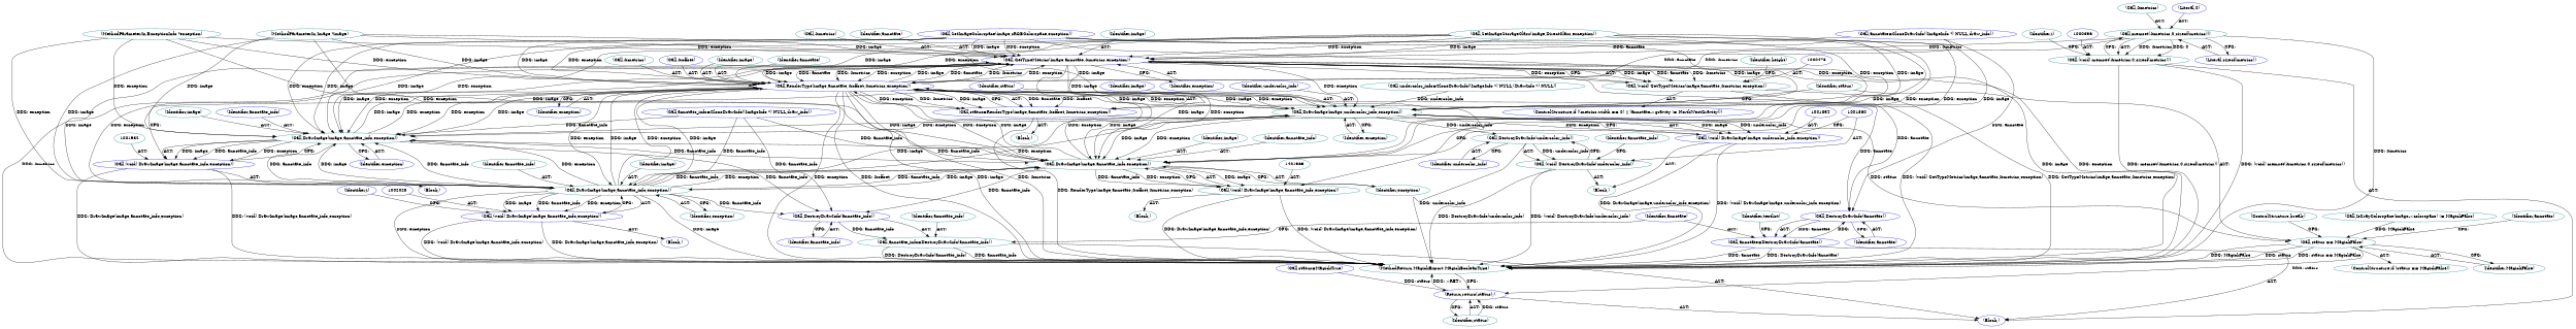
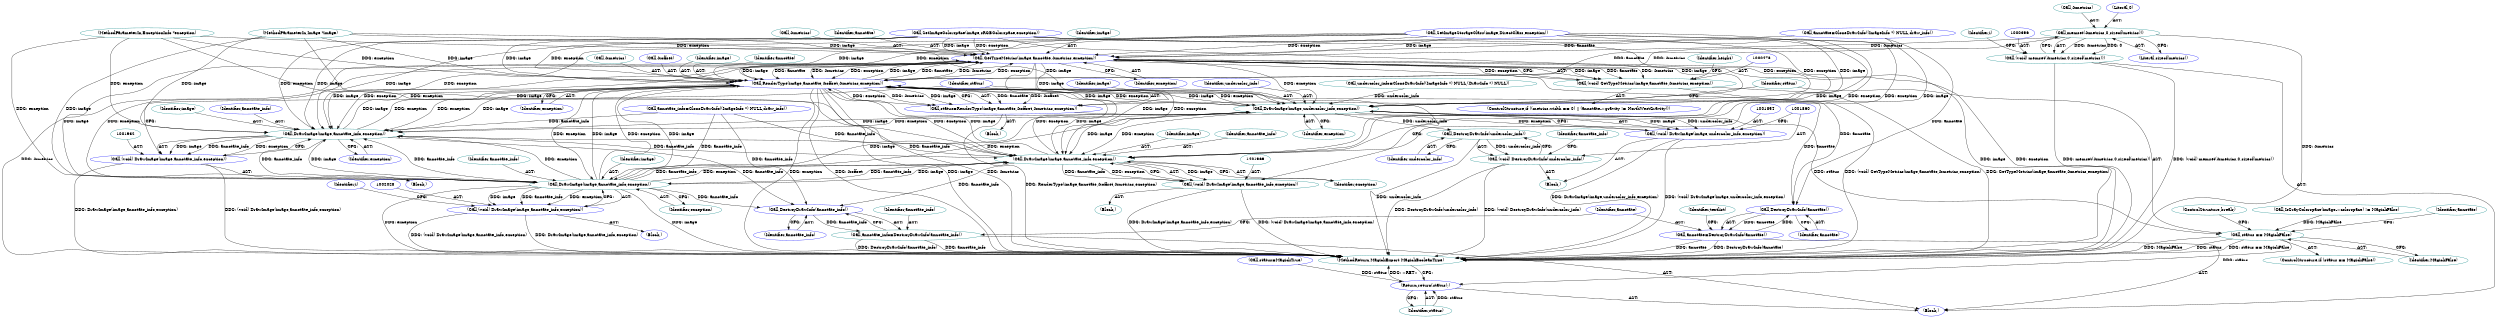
  digraph {
    node [color=teal]
    n1 [label="(Call,memset(&metrics,0,sizeof(metrics)))"]
    n2 [label="(Call,(void) memset(&metrics,0,sizeof(metrics)))"]
    n3 [color=blue label="(Call,GetTypeMetrics(image,annotate,&metrics,exception))"]
    n4 [color=blue label="(Call,RenderType(image,annotate,&offset,&metrics,exception))"]
    n5 [label="(MethodReturn,MagickExport MagickBooleanType)"]
    n6 [color=blue label="(Literal,sizeof(metrics))"]
    n7 [color=blue label="(Block,)"]
    n8 [label="(Call,(void) GetTypeMetrics(image,annotate,&metrics,exception))"]
    n9 [label="(Call,DrawImage(image,undercolor_info,exception))"]
    n10 [label="(Call,DrawImage(image,annotate_info,exception))"]
    n11 [label="(Call,DrawImage(image,annotate_info,exception))"]
    n12 [color=blue label="(Call,DestroyDrawInfo(annotate))"]
    n13 [color=blue label="(Identifier,exception)"]
    n14 [label="(Call,DrawImage(image,annotate_info,exception))"]
    n15 [color=blue label="(Call,status=RenderType(image,annotate,&offset,&metrics,exception))"]
    n16 [color=blue label="(Identifier,exception)"]
    n17 [color=blue label="(Return,return(status);)"]
    n18 [color=blue label="(ControlStructure,if ((metrics.width == 0) || (annotate->gravity != NorthWestGravity)))"]
    n19 [color=blue label="(Call,(void) DrawImage(image,undercolor_info,exception))"]
    n20 [label="(Call,DestroyDrawInfo(undercolor_info))"]
    n21 [label="(Identifier,exception)"]
    n22 [color=blue label="(Call,(void) DrawImage(image,annotate_info,exception))"]
    n23 [color=blue label="(Call,DestroyDrawInfo(annotate_info))"]
    n24 [color=blue label="(Identifier,exception)"]
    n25 [label="(Call,(void) DrawImage(image,annotate_info,exception))"]
    n26 [label="(Identifier,exception)"]
    n27 [color=blue label="(Call,annotate=DestroyDrawInfo(annotate))"]
    n28 [color=blue label="(Identifier,annotate)"]
    n29 [label="(Block,)"]
    n30 [label="(Call,(void) DestroyDrawInfo(undercolor_info))"]
    n31 [color=blue label="(Identifier,undercolor_info)"]
    n32 [color=blue label="(Block,)"]
    n33 [color=blue label="(Call,(void) DrawImage(image,annotate_info,exception))"]
    n34 [label="(Identifier,exception)"]
    n35 [label="(Call,annotate_info=DestroyDrawInfo(annotate_info))"]
    n36 [color=blue label="(Identifier,annotate_info)"]
    n37 [label="(Block,)"]
    n38 [label="(Call,status == MagickFalse)"]
    n39 [label="(Block,)"]
    n40 [label="(Identifier,MagickFalse)"]
    n41 [label="(ControlStructure,if (status == MagickFalse))"]
    n42 [label="(Identifier,status)"]
    n43 [color=blue label="(Block,)"]
-   n44 [label="(Call,SetImageStorageClass(image,DirectClass,exception))"]
+   n44 [color=blue label="(Call,SetImageStorageClass(image,DirectClass,exception))"]
    n45 [color=blue label="(Call,status=MagickTrue)"]
    n46 [label="(Call,&metrics)"]
    n47 [label="(Identifier,annotate_info)"]
    n48 [label="(MethodParameterIn,ExceptionInfo *exception)"]
    n49 [label="(Call,&metrics)"]
    n50 [label="(Identifier,annotate_info)"]
    n51 [label="(Identifier,annotate_info)"]
    n52 [label="(Call,&metrics)"]
    n53 [color=blue label="(Identifier,image)"]
    n54 [color=blue label="(Identifier,annotate)"]
    n55 [label="(Call,IsGrayColorspace(image->colorspace) != MagickFalse)"]
    n56 [color=blue label="(Identifier,undercolor_info)"]
    n57 [color=blue label="(Call,&offset)"]
    n58 [label="(Identifier,image)"]
    n59 [label="(Identifier,image)"]
    n60 [label="(Identifier,image)"]
    n61 [label="(Identifier,annotate)"]
    n62 [label="(Identifier,image)"]
    n63 [label="(Identifier,annotate)"]
    n64 [label="(Identifier,image)"]
    n65 [color=blue label="(Call,annotate=CloneDrawInfo((ImageInfo *) NULL,draw_info))"]
    n66 [color=blue label="(Call,annotate_info=CloneDrawInfo((ImageInfo *) NULL,draw_info))"]
    n67 [label="(Identifier,status)"]
    n68 [label="(ControlStructure,break;)"]
    n69 [label="(Identifier,annotate_info)"]
    n70 [label="(Identifier,textlist)"]
    n71 [color=blue label="(Call,SetImageColorspace(image,sRGBColorspace,exception))"]
    n72 [label="(Identifier,height)"]
    n73 [label="(Call,undercolor_info=CloneDrawInfo((ImageInfo *) NULL,(DrawInfo *) NULL))"]
    n74 [color=blue label="(Identifier,i)"]
    n75 [color=blue label="(Identifier,status)"]
    n76 [color=blue label="(Identifier,annotate_info)"]
    n77 [color=blue label="(Literal,0)"]
    n78 [label="(MethodParameterIn,Image *image)"]
    n79 [label="(Identifier,annotate)"]
    n80 [label="(Identifier,i)"]
    1000396 [color=blue]
    1000478 [color=blue]
    1001854 [color=blue]
    1001860 [color=blue]
    1001932
    n86 [label=1401969]
    1002028 [color=blue]
    n1 -> n2 [label="AST: "]
    n1 -> n2 [label="DDG: &metrics"]
    n1 -> n2 [label="DDG: 0"]
    n1 -> n3 [label="DDG: &metrics"]
    n1 -> n4 [label="DDG: &metrics"]
    n1 -> n5 [label="DDG: &metrics"]
    n1 -> n6 [label="CFG: "]
    n2 -> n1 [label="CFG: "]
    n2 -> n5 [label="DDG: memset(&metrics,0,sizeof(metrics))"]
    n2 -> n5 [label="DDG: (void) memset(&metrics,0,sizeof(metrics))"]
    n2 -> n7 [label="AST: "]
    n3 -> n4 [label="DDG: image"]
    n3 -> n4 [label="DDG: annotate"]
    n3 -> n4 [label="DDG: &metrics"]
    n3 -> n4 [label="DDG: exception"]
    n3 -> n5 [label="DDG: image"]
    n3 -> n5 [label="DDG: exception"]
    n3 -> n5 [label="DDG: &metrics"]
    n3 -> n8 [label="AST: "]
    n3 -> n8 [label="DDG: image"]
    n3 -> n8 [label="DDG: annotate"]
    n3 -> n8 [label="DDG: &metrics"]
    n3 -> n8 [label="DDG: exception"]
    n3 -> n9 [label="DDG: image"]
    n3 -> n9 [label="DDG: exception"]
    n3 -> n10 [label="DDG: image"]
    n3 -> n10 [label="DDG: exception"]
    n3 -> n11 [label="DDG: image"]
    n3 -> n11 [label="DDG: exception"]
    n3 -> n12 [label="DDG: annotate"]
    n3 -> n13 [label="CFG: "]
    n4 -> n3 [label="DDG: image"]
    n4 -> n3 [label="DDG: annotate"]
    n4 -> n3 [label="DDG: &metrics"]
    n4 -> n3 [label="DDG: exception"]
    n4 -> n5 [label="DDG: exception"]
    n4 -> n5 [label="DDG: &offset"]
    n4 -> n5 [label="DDG: image"]
    n4 -> n5 [label="DDG: &metrics"]
    n4 -> n9 [label="DDG: image"]
    n4 -> n9 [label="DDG: exception"]
    n4 -> n10 [label="DDG: image"]
    n4 -> n10 [label="DDG: exception"]
    n4 -> n11 [label="DDG: image"]
    n4 -> n11 [label="DDG: exception"]
    n4 -> n12 [label="DDG: annotate"]
    n4 -> n14 [label="DDG: image"]
    n4 -> n14 [label="DDG: exception"]
    n4 -> n15 [label="AST: "]
    n4 -> n15 [label="DDG: annotate"]
    n4 -> n15 [label="DDG: &offset"]
    n4 -> n15 [label="DDG: exception"]
    n4 -> n15 [label="DDG: &metrics"]
    n4 -> n15 [label="DDG: image"]
    n4 -> n16 [label="CFG: "]
    n5 -> n17 [label="CFG: "]
    n6 -> n1 [label="AST: "]
    n8 -> n3 [label="CFG: "]
    n8 -> n5 [label="DDG: GetTypeMetrics(image,annotate,&metrics,exception)"]
    n8 -> n5 [label="DDG: (void) GetTypeMetrics(image,annotate,&metrics,exception)"]
    n8 -> n18 [label="AST: "]
    n9 -> n4 [label="DDG: image"]
    n9 -> n4 [label="DDG: exception"]
    n9 -> n10 [label="DDG: image"]
    n9 -> n10 [label="DDG: exception"]
    n9 -> n11 [label="DDG: image"]
    n9 -> n11 [label="DDG: exception"]
    n9 -> n19 [label="AST: "]
    n9 -> n19 [label="DDG: image"]
    n9 -> n19 [label="DDG: undercolor_info"]
    n9 -> n19 [label="DDG: exception"]
    n9 -> n20 [label="DDG: undercolor_info"]
    n9 -> n21 [label="CFG: "]
    n10 -> n4 [label="DDG: image"]
    n10 -> n4 [label="DDG: exception"]
    n10 -> n11 [label="DDG: annotate_info"]
    n10 -> n14 [label="DDG: annotate_info"]
    n10 -> n22 [label="AST: "]
    n10 -> n22 [label="DDG: image"]
    n10 -> n22 [label="DDG: annotate_info"]
    n10 -> n22 [label="DDG: exception"]
    n10 -> n23 [label="DDG: annotate_info"]
    n10 -> n24 [label="CFG: "]
    n11 -> n4 [label="DDG: image"]
    n11 -> n4 [label="DDG: exception"]
    n11 -> n10 [label="DDG: annotate_info"]
    n11 -> n14 [label="DDG: annotate_info"]
    n11 -> n23 [label="DDG: annotate_info"]
    n11 -> n25 [label="AST: "]
    n11 -> n25 [label="DDG: image"]
    n11 -> n25 [label="DDG: annotate_info"]
    n11 -> n25 [label="DDG: exception"]
    n11 -> n26 [label="CFG: "]
    n12 -> n27 [label="AST: "]
    n12 -> n27 [label="DDG: annotate"]
    n12 -> n28 [label="CFG: "]
    n13 -> n3 [label="AST: "]
    n14 -> n3 [label="DDG: image"]
    n14 -> n3 [label="DDG: exception"]
    n14 -> n4 [label="DDG: image"]
    n14 -> n4 [label="DDG: exception"]
    n14 -> n5 [label="DDG: exception"]
    n14 -> n5 [label="DDG: image"]
    n14 -> n9 [label="DDG: image"]
    n14 -> n9 [label="DDG: exception"]
    n14 -> n10 [label="DDG: image"]
    n14 -> n10 [label="DDG: annotate_info"]
    n14 -> n10 [label="DDG: exception"]
    n14 -> n11 [label="DDG: image"]
    n14 -> n11 [label="DDG: annotate_info"]
    n14 -> n11 [label="DDG: exception"]
    n14 -> n23 [label="DDG: annotate_info"]
    n14 -> n33 [label="AST: "]
    n14 -> n33 [label="DDG: image"]
    n14 -> n33 [label="DDG: annotate_info"]
    n14 -> n33 [label="DDG: exception"]
    n14 -> n34 [label="CFG: "]
    n15 -> n4 [label="CFG: "]
    n15 -> n5 [label="DDG: RenderType(image,annotate,&offset,&metrics,exception)"]
    n15 -> n38 [label="DDG: status"]
    n15 -> n39 [label="AST: "]
    n16 -> n4 [label="AST: "]
    n17 -> n5 [label="DDG: <RET>"]
    n17 -> n7 [label="AST: "]
    n17 -> n42 [label="CFG: "]
    n19 -> n5 [label="DDG: DrawImage(image,undercolor_info,exception)"]
    n19 -> n5 [label="DDG: (void) DrawImage(image,undercolor_info,exception)"]
    n19 -> n9 [label="CFG: "]
    n19 -> n29 [label="AST: "]
    n20 -> n5 [label="DDG: undercolor_info"]
    n20 -> n30 [label="AST: "]
    n20 -> n30 [label="DDG: undercolor_info"]
    n20 -> n31 [label="CFG: "]
    n21 -> n9 [label="AST: "]
    n22 -> n5 [label="DDG: DrawImage(image,annotate_info,exception)"]
    n22 -> n5 [label="DDG: (void) DrawImage(image,annotate_info,exception)"]
    n22 -> n10 [label="CFG: "]
    n22 -> n32 [label="AST: "]
    n23 -> n35 [label="AST: "]
    n23 -> n35 [label="DDG: annotate_info"]
    n23 -> n36 [label="CFG: "]
    n24 -> n10 [label="AST: "]
    n25 -> n5 [label="DDG: DrawImage(image,annotate_info,exception)"]
    n25 -> n5 [label="DDG: (void) DrawImage(image,annotate_info,exception)"]
    n25 -> n11 [label="CFG: "]
    n25 -> n37 [label="AST: "]
    n26 -> n11 [label="AST: "]
    n27 -> n5 [label="DDG: annotate"]
    n27 -> n5 [label="DDG: DestroyDrawInfo(annotate)"]
    n27 -> n7 [label="AST: "]
    n27 -> n12 [label="DDG: "]
    n28 -> n12 [label="AST: "]
    n30 -> n5 [label="DDG: (void) DestroyDrawInfo(undercolor_info)"]
    n30 -> n5 [label="DDG: DestroyDrawInfo(undercolor_info)"]
    n30 -> n20 [label="CFG: "]
    n30 -> n29 [label="AST: "]
    n31 -> n20 [label="AST: "]
    n33 -> n5 [label="DDG: DrawImage(image,annotate_info,exception)"]
    n33 -> n5 [label="DDG: (void) DrawImage(image,annotate_info,exception)"]
    n33 -> n14 [label="CFG: "]
    n33 -> n43 [label="AST: "]
    n34 -> n14 [label="AST: "]
    n35 -> n5 [label="DDG: annotate_info"]
    n35 -> n5 [label="DDG: DestroyDrawInfo(annotate_info)"]
    n35 -> n7 [label="AST: "]
+   n35 -> n23 [label="CFG: "]
    n36 -> n23 [label="AST: "]
    n38 -> n5 [label="DDG: MagickFalse"]
    n38 -> n5 [label="DDG: status"]
    n38 -> n5 [label="DDG: status == MagickFalse"]
    n38 -> n17 [label="DDG: status"]
    n38 -> n40 [label="CFG: "]
    n38 -> n41 [label="AST: "]
    n40 -> n38 [label="AST: "]
    n42 -> n17 [label="AST: "]
    n42 -> n17 [label="DDG: status"]
    n44 -> n3 [label="DDG: image"]
    n44 -> n3 [label="DDG: exception"]
    n44 -> n4 [label="DDG: image"]
    n44 -> n4 [label="DDG: exception"]
    n44 -> n9 [label="DDG: image"]
    n44 -> n9 [label="DDG: exception"]
    n44 -> n10 [label="DDG: image"]
    n44 -> n10 [label="DDG: exception"]
    n44 -> n11 [label="DDG: image"]
    n44 -> n11 [label="DDG: exception"]
    n45 -> n17 [label="DDG: status"]
    n46 -> n3 [label="AST: "]
    n47 -> n14 [label="AST: "]
    n48 -> n3 [label="DDG: exception"]
    n48 -> n4 [label="DDG: exception"]
    n48 -> n10 [label="DDG: exception"]
    n48 -> n11 [label="DDG: exception"]
    n48 -> n14 [label="DDG: exception"]
    n49 -> n1 [label="AST: "]
    n50 -> n30 [label="CFG: "]
    n51 -> n35 [label="AST: "]
    n52 -> n4 [label="AST: "]
    n53 -> n9 [label="AST: "]
    n54 -> n27 [label="AST: "]
    n54 -> n35 [label="CFG: "]
    n55 -> n38 [label="DDG: MagickFalse"]
    n56 -> n9 [label="AST: "]
    n57 -> n4 [label="AST: "]
    n58 -> n14 [label="AST: "]
    n59 -> n10 [label="AST: "]
    n60 -> n4 [label="AST: "]
    n61 -> n38 [label="CFG: "]
    n62 -> n11 [label="AST: "]
    n63 -> n3 [label="AST: "]
    n64 -> n3 [label="AST: "]
    n65 -> n3 [label="DDG: annotate"]
    n65 -> n4 [label="DDG: annotate"]
    n65 -> n12 [label="DDG: annotate"]
    n66 -> n10 [label="DDG: annotate_info"]
    n66 -> n11 [label="DDG: annotate_info"]
    n66 -> n14 [label="DDG: annotate_info"]
    n66 -> n23 [label="DDG: annotate_info"]
    n67 -> n15 [label="CFG: "]
    n67 -> n38 [label="AST: "]
    n68 -> n38 [label="CFG: "]
    n69 -> n11 [label="AST: "]
    n70 -> n27 [label="CFG: "]
    n71 -> n3 [label="DDG: image"]
    n71 -> n3 [label="DDG: exception"]
    n71 -> n4 [label="DDG: image"]
    n71 -> n4 [label="DDG: exception"]
    n71 -> n9 [label="DDG: image"]
    n71 -> n9 [label="DDG: exception"]
    n71 -> n10 [label="DDG: image"]
    n71 -> n10 [label="DDG: exception"]
    n71 -> n11 [label="DDG: image"]
    n71 -> n11 [label="DDG: exception"]
    n72 -> n8 [label="CFG: "]
    n73 -> n9 [label="DDG: undercolor_info"]
    n74 -> n33 [label="CFG: "]
    n75 -> n15 [label="AST: "]
    n75 -> n22 [label="CFG: "]
    n75 -> n25 [label="CFG: "]
    n76 -> n10 [label="AST: "]
    n77 -> n1 [label="AST: "]
    n78 -> n3 [label="DDG: image"]
    n78 -> n4 [label="DDG: image"]
    n78 -> n9 [label="DDG: image"]
    n78 -> n10 [label="DDG: image"]
    n78 -> n11 [label="DDG: image"]
    n78 -> n14 [label="DDG: image"]
    n79 -> n4 [label="AST: "]
    n80 -> n2 [label="CFG: "]
    1000396 -> n2 [label="AST: "]
    1000478 -> n8 [label="AST: "]
    1001854 -> n19 [label="AST: "]
    1001860 -> n19 [label="CFG: "]
    1001860 -> n30 [label="AST: "]
    1001932 -> n22 [label="AST: "]
    n86 -> n25 [label="AST: "]
    1002028 -> n33 [label="AST: "]
  }
